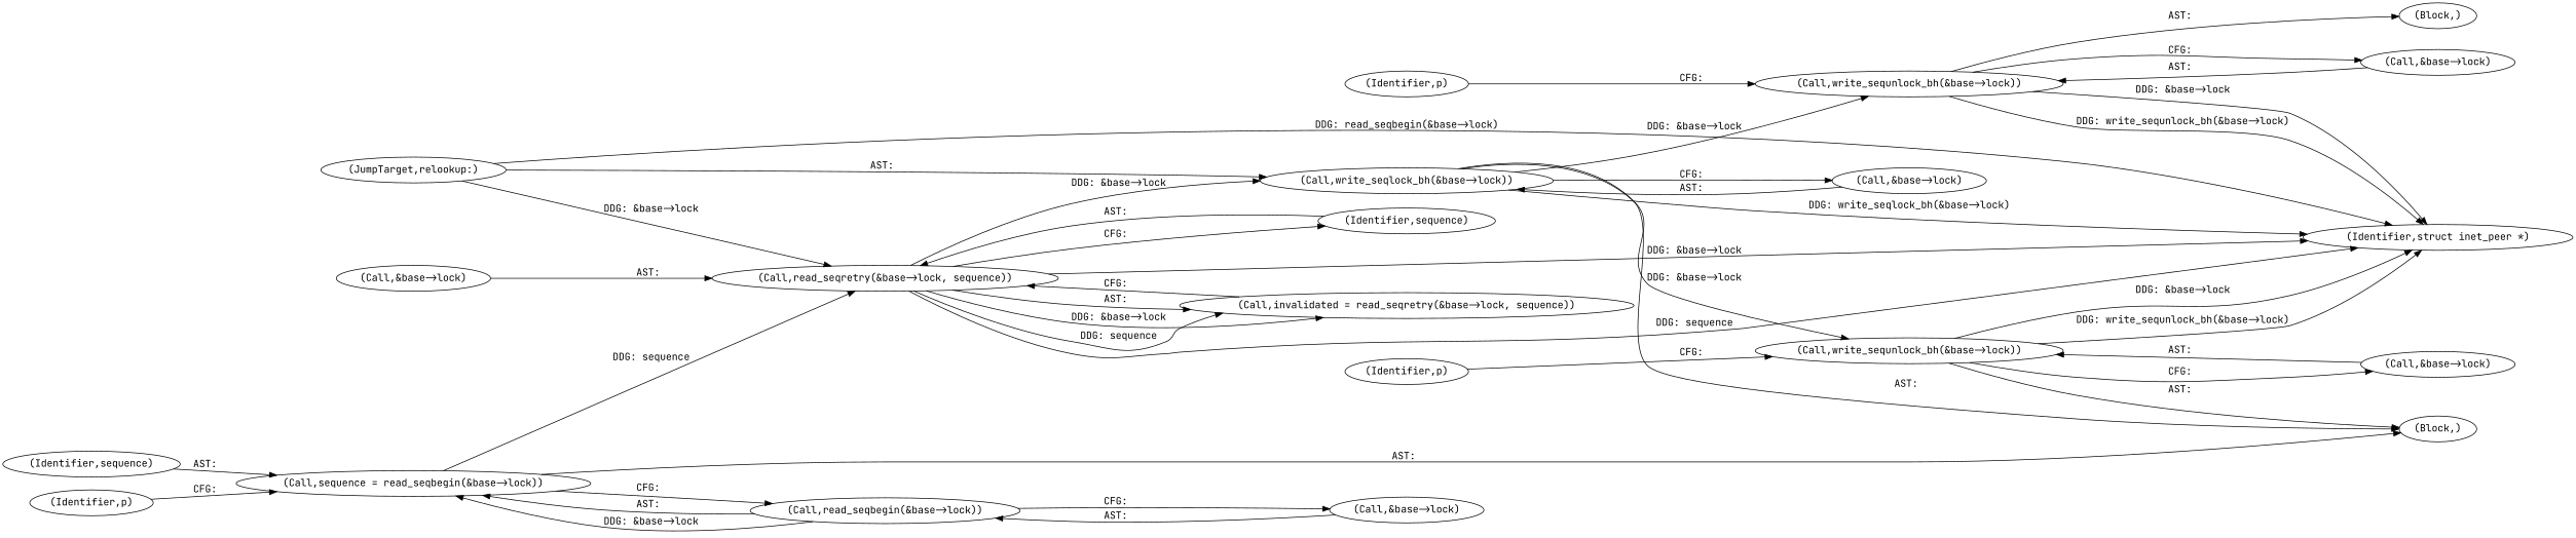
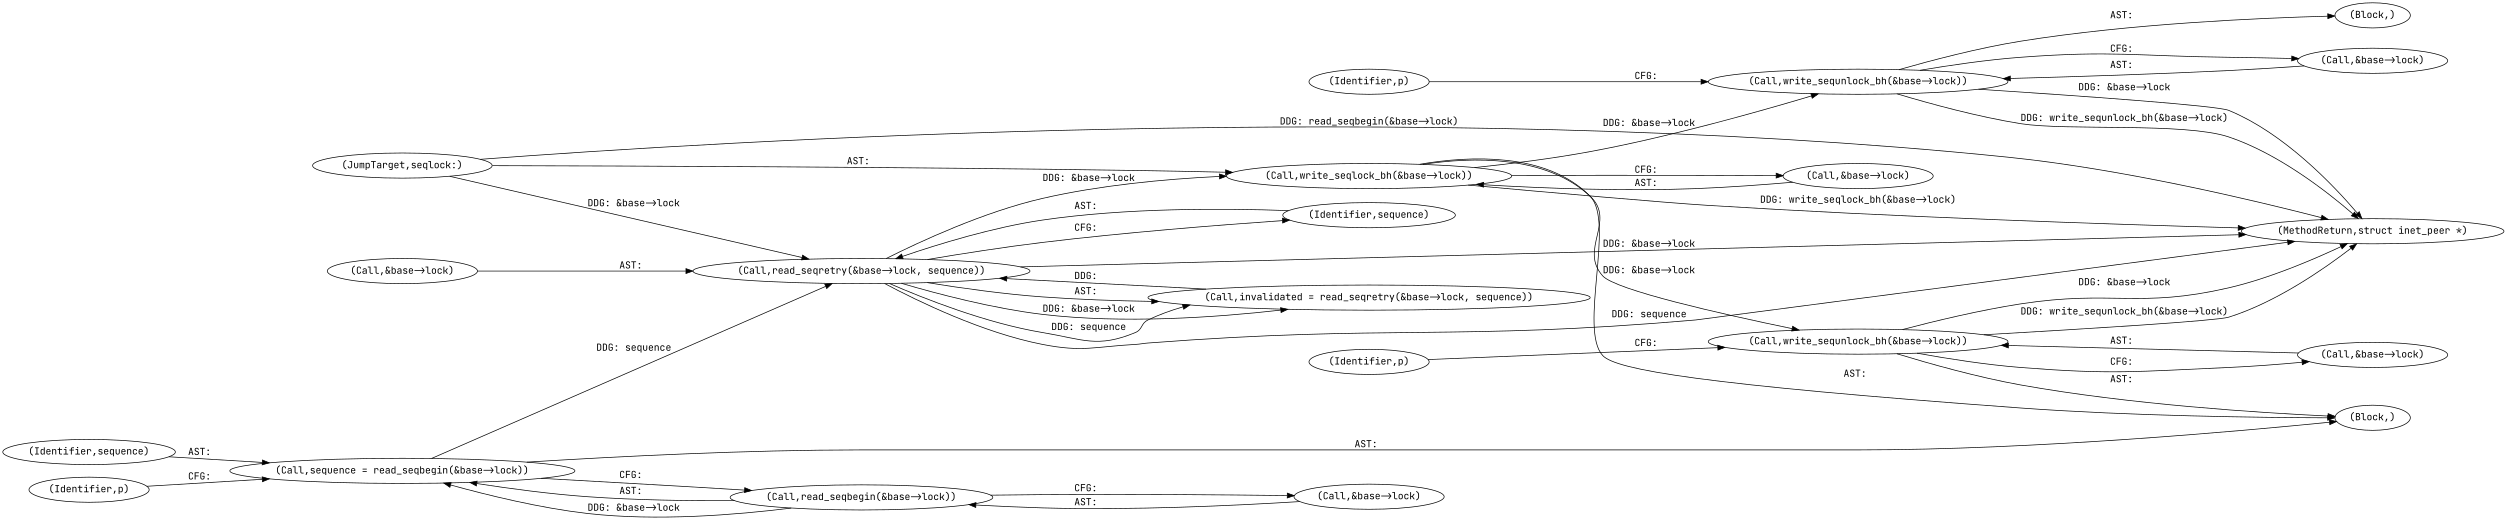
  digraph {
    fontname="JetBrains Mono"
    rankdir=LR
    node [fontname="JetBrains Mono"]
    edge [fontname="JetBrains Mono"]
    n1 [label="(Call,write_seqlock_bh(&base->lock))"]
    n2 [label="(Call,write_sequnlock_bh(&base->lock))"]
    n3 [label="(Call,write_sequnlock_bh(&base->lock))"]
-   n4 [label="(Identifier,struct inet_peer *)"]
+   n4 [label="(MethodReturn,struct inet_peer *)"]
    n5 [label="(Block,)"]
    n6 [label="(Call,&base->lock)"]
    n7 [label="(Call,&base->lock)"]
    n8 [label="(Block,)"]
    n9 [label="(Call,&base->lock)"]
    n10 [label="(Call,read_seqretry(&base->lock, sequence))"]
    n11 [label="(Call,invalidated = read_seqretry(&base->lock, sequence))"]
    n12 [label="(Identifier,sequence)"]
    n13 [label="(Call,read_seqbegin(&base->lock))"]
    n14 [label="(Call,sequence = read_seqbegin(&base->lock))"]
    n15 [label="(Call,&base->lock)"]
    n16 [label="(Identifier,sequence)"]
    n17 [label="(Identifier,p)"]
-   n18 [label="(JumpTarget,relookup:)"]
+   n18 [label="(JumpTarget,seqlock:)"]
    n19 [label="(Identifier,p)"]
    n20 [label="(Call,&base->lock)"]
    n21 [label="(Identifier,p)"]
    n1 -> n2 [label="DDG: &base->lock"]
    n1 -> n3 [label="DDG: &base->lock"]
    n1 -> n4 [label="DDG: write_seqlock_bh(&base->lock)"]
    n1 -> n5 [label="AST: "]
    n1 -> n6 [label="CFG: "]
    n2 -> n4 [label="DDG: &base->lock"]
    n2 -> n4 [label="DDG: write_sequnlock_bh(&base->lock)"]
    n2 -> n7 [label="CFG: "]
    n2 -> n8 [label="AST: "]
    n3 -> n4 [label="DDG: &base->lock"]
    n3 -> n4 [label="DDG: write_sequnlock_bh(&base->lock)"]
    n3 -> n5 [label="AST: "]
    n3 -> n9 [label="CFG: "]
    n6 -> n1 [label="AST: "]
    n7 -> n2 [label="AST: "]
    n9 -> n3 [label="AST: "]
    n10 -> n1 [label="DDG: &base->lock"]
    n10 -> n4 [label="DDG: &base->lock"]
    n10 -> n4 [label="DDG: sequence"]
    n10 -> n11 [label="AST: "]
    n10 -> n11 [label="DDG: &base->lock"]
    n10 -> n11 [label="DDG: sequence"]
    n10 -> n12 [label="CFG: "]
-   n11 -> n10 [label="CFG: "]
+   n11 -> n10 [label="DDG: "]
    n12 -> n10 [label="AST: "]
    n13 -> n14 [label="AST: "]
    n13 -> n14 [label="DDG: &base->lock"]
    n13 -> n15 [label="CFG: "]
    n14 -> n5 [label="AST: "]
    n14 -> n10 [label="DDG: sequence"]
    n14 -> n13 [label="CFG: "]
    n15 -> n13 [label="AST: "]
    n16 -> n14 [label="AST: "]
    n17 -> n2 [label="CFG: "]
    n18 -> n1 [label="AST: "]
    n18 -> n4 [label="DDG: read_seqbegin(&base->lock)"]
    n18 -> n10 [label="DDG: &base->lock"]
    n19 -> n3 [label="CFG: "]
    n20 -> n10 [label="AST: "]
    n21 -> n14 [label="CFG: "]
  }
